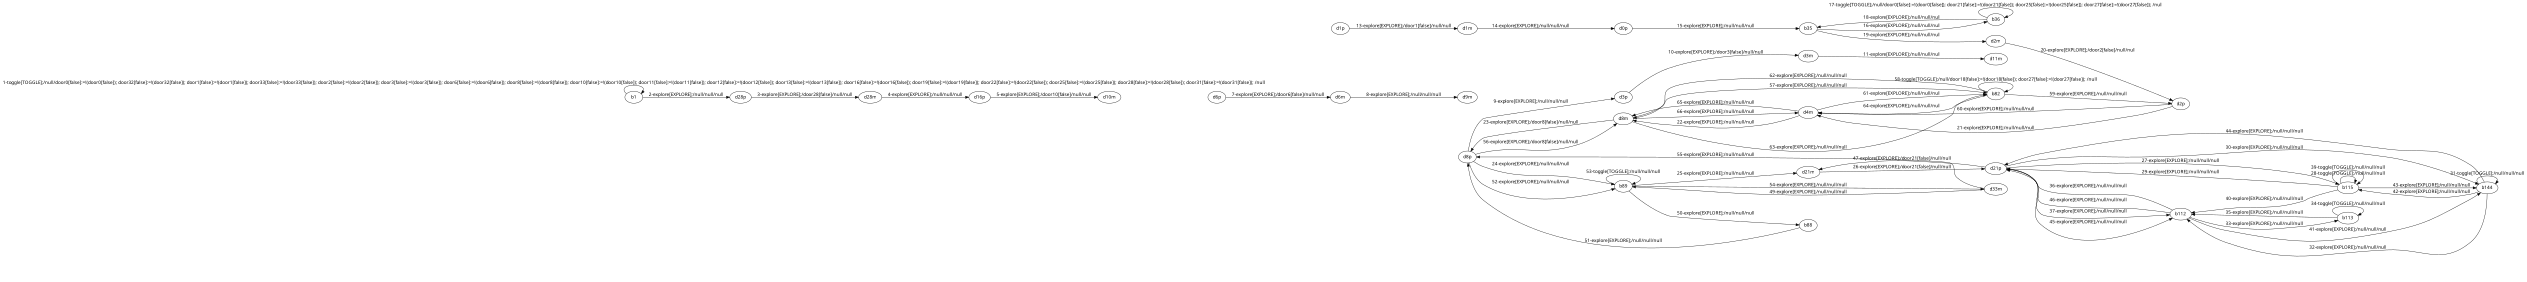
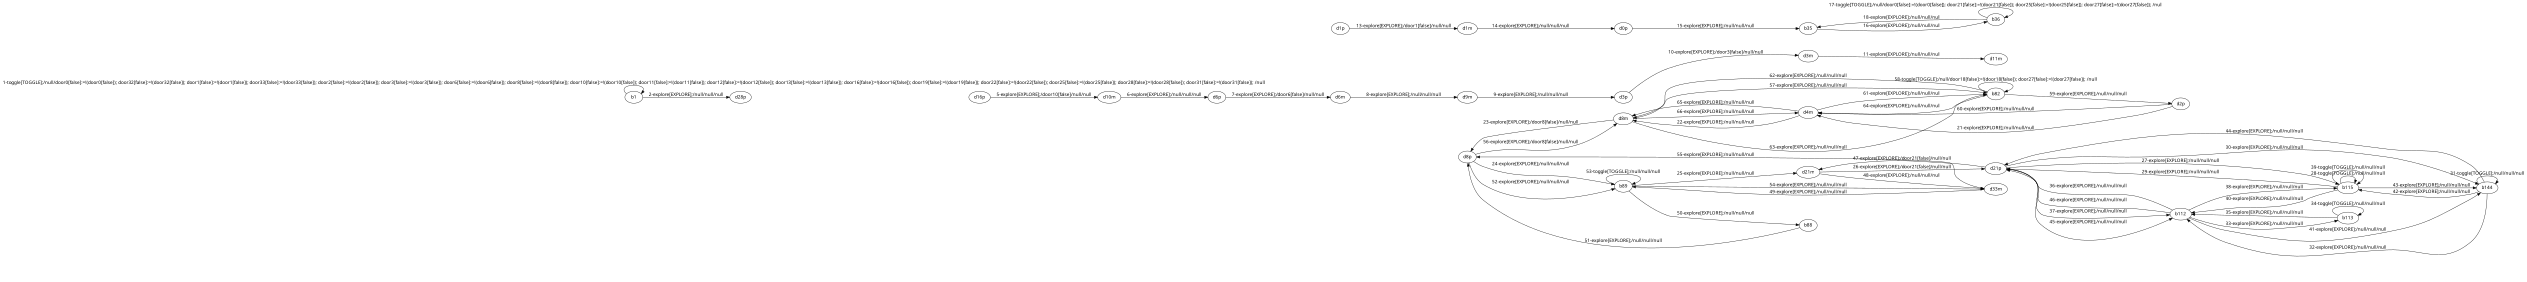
  digraph {
    fontname="Noto Sans"
    rankdir=LR
    node [fontname="Noto Sans"]
    edge [fontname="Noto Sans"]
    b1
    d28p
-   d28m
    n4 [label=d16p]
    d10m
    d6p
    d6m
    d9m
    d3p
    d3m
    d11m
    d1p
    d1m
    d0p
    b35
    b36
-   d2m
    d2p
    d4m
    d8m
    b82
    d8p
    b89
    d21m
    d33m
    b88
    d21p
    b115
    n29 [label=b144]
    b112
    b113
    b1 -> b1 [label="1-toggle[TOGGLE];/null/door0[false]:=!(door0[false]); door32[false]:=!(door32[false]); door1[false]:=!(door1[false]); door33[false]:=!(door33[false]); door2[false]:=!(door2[false]); door3[false]:=!(door3[false]); door6[false]:=!(door6[false]); door8[false]:=!(door8[false]); door10[false]:=!(door10[false]); door11[false]:=!(door11[false]); door12[false]:=!(door12[false]); door13[false]:=!(door13[false]); door16[false]:=!(door16[false]); door19[false]:=!(door19[false]); door22[false]:=!(door22[false]); door25[false]:=!(door25[false]); door28[false]:=!(door28[false]); door31[false]:=!(door31[false]); /null"]
    b1 -> d28p [label="2-explore[EXPLORE];/null/null/null"]
-   d28p -> d28m [label="3-explore[EXPLORE];/door28[false]/null/null"]
-   d28m -> n4 [label="4-explore[EXPLORE];/null/null/null"]
    n4 -> d10m [label="5-explore[EXPLORE];/door10[false]/null/null"]
+   d10m -> d6p [label="6-explore[EXPLORE];/null/null/null"]
    d6p -> d6m [label="7-explore[EXPLORE];/door6[false]/null/null"]
    d6m -> d9m [label="8-explore[EXPLORE];/null/null/null"]
-   d8p -> d3p [label="9-explore[EXPLORE];/null/null/null"]
+   d9m -> d3p [label="9-explore[EXPLORE];/null/null/null"]
    d3p -> d3m [label="10-explore[EXPLORE];/door3[false]/null/null"]
    d3m -> d11m [label="11-explore[EXPLORE];/null/null/null"]
    d1p -> d1m [label="13-explore[EXPLORE];/door1[false]/null/null"]
    d1m -> d0p [label="14-explore[EXPLORE];/null/null/null"]
    d0p -> b35 [label="15-explore[EXPLORE];/null/null/null"]
    b35 -> b36 [label="16-explore[EXPLORE];/null/null/null"]
-   b35 -> d2m [label="19-explore[EXPLORE];/null/null/null"]
    b36 -> b35 [label="18-explore[EXPLORE];/null/null/null"]
    b36 -> b36 [label="17-toggle[TOGGLE];/null/door0[false]:=!(door0[false]); door21[false]:=!(door21[false]); door25[false]:=!(door25[false]); door27[false]:=!(door27[false]); /null"]
-   d2m -> d2p [label="20-explore[EXPLORE];/door2[false]/null/null"]
    d2p -> d4m [label="21-explore[EXPLORE];/null/null/null"]
    d2p -> d4m [label="60-explore[EXPLORE];/null/null/null"]
    d4m -> d8m [label="22-explore[EXPLORE];/null/null/null"]
    d4m -> d8m [label="65-explore[EXPLORE];/null/null/null"]
    d4m -> b82 [label="61-explore[EXPLORE];/null/null/null"]
    d8m -> d4m [label="66-explore[EXPLORE];/null/null/null"]
    d8m -> b82 [label="57-explore[EXPLORE];/null/null/null"]
    d8m -> b82 [label="63-explore[EXPLORE];/null/null/null"]
    d8m -> d8p [label="23-explore[EXPLORE];/door8[false]/null/null"]
    b82 -> d2p [label="59-explore[EXPLORE];/null/null/null"]
    b82 -> d4m [label="64-explore[EXPLORE];/null/null/null"]
    b82 -> d8m [label="62-explore[EXPLORE];/null/null/null"]
    b82 -> b82 [label="58-toggle[TOGGLE];/null/door18[false]:=!(door18[false]); door27[false]:=!(door27[false]); /null"]
    d8p -> d8m [label="56-explore[EXPLORE];/door8[false]/null/null"]
    d8p -> b89 [label="24-explore[EXPLORE];/null/null/null"]
    d8p -> b89 [label="52-explore[EXPLORE];/null/null/null"]
    b89 -> b89 [label="53-toggle[TOGGLE];/null/null/null"]
    b89 -> d21m [label="25-explore[EXPLORE];/null/null/null"]
    b89 -> d33m [label="54-explore[EXPLORE];/null/null/null"]
    b89 -> b88 [label="50-explore[EXPLORE];/null/null/null"]
+   d21m -> d33m [label="48-explore[EXPLORE];/null/null/null"]
    d21m -> d21p [label="26-explore[EXPLORE];/door21[false]/null/null"]
    d33m -> d8p [label="55-explore[EXPLORE];/null/null/null"]
    d33m -> b89 [label="49-explore[EXPLORE];/null/null/null"]
    b88 -> d8p [label="51-explore[EXPLORE];/null/null/null"]
    d21p -> d21m [label="47-explore[EXPLORE];/door21[false]/null/null"]
    d21p -> b115 [label="27-explore[EXPLORE];/null/null/null"]
    d21p -> n29 [label="30-explore[EXPLORE];/null/null/null"]
    d21p -> b112 [label="37-explore[EXPLORE];/null/null/null"]
    d21p -> b112 [label="45-explore[EXPLORE];/null/null/null"]
    b115 -> d21p [label="29-explore[EXPLORE];/null/null/null"]
    b115 -> b115 [label="28-toggle[TOGGLE];/null/null/null"]
    b115 -> b115 [label="39-toggle[TOGGLE];/null/null/null"]
    b115 -> n29 [label="43-explore[EXPLORE];/null/null/null"]
    b115 -> b112 [label="40-explore[EXPLORE];/null/null/null"]
    n29 -> d21p [label="44-explore[EXPLORE];/null/null/null"]
    n29 -> b115 [label="42-explore[EXPLORE];/null/null/null"]
    n29 -> n29 [label="31-toggle[TOGGLE];/null/null/null"]
    n29 -> b112 [label="32-explore[EXPLORE];/null/null/null"]
    b112 -> d21p [label="36-explore[EXPLORE];/null/null/null"]
    b112 -> d21p [label="46-explore[EXPLORE];/null/null/null"]
+   b112 -> b115 [label="38-explore[EXPLORE];/null/null/null"]
    b112 -> n29 [label="41-explore[EXPLORE];/null/null/null"]
    b112 -> b113 [label="33-explore[EXPLORE];/null/null/null"]
    b113 -> b112 [label="35-explore[EXPLORE];/null/null/null"]
    b113 -> b113 [label="34-toggle[TOGGLE];/null/null/null"]
  }
